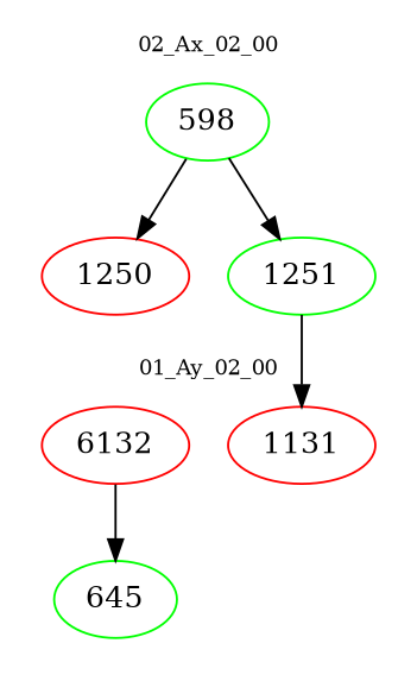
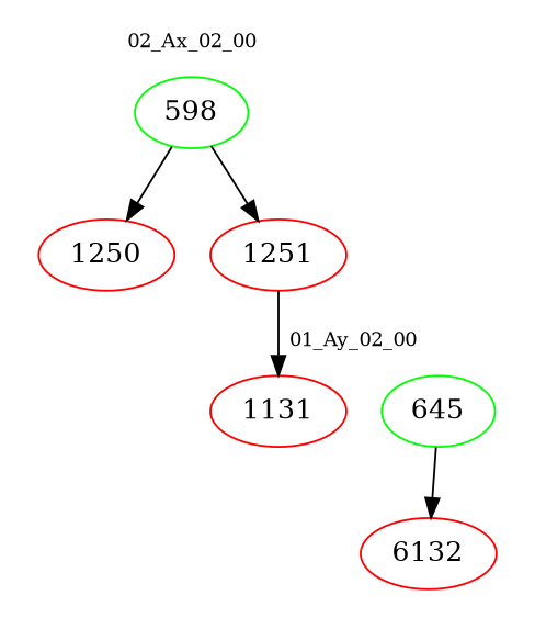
  digraph {
    node [color=red]
    edge [color=black]
    n1 [color=green label=598]
    n2 [label=1250]
-   n3 [color=green label=1251]
+   n3 [label=1251]
    n4 [color=green label=645]
    n5 [label=1131]
    n6 [label=6132]
    subgraph cluster_1 {
      color=white
      fontsize=10
      label="02_Ax_02_00"
      n1
      n2
      n3
    }
    subgraph cluster_2 {
      color=white
      fontsize=10
      label="01_Ay_02_00"
      n4
      n5
      n6
    }
    n1 -> n2
    n1 -> n3
    n3 -> n5
-   n6 -> n4
+   n4 -> n6
  }
